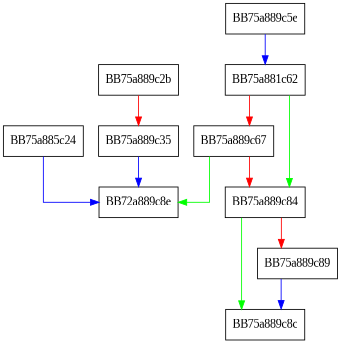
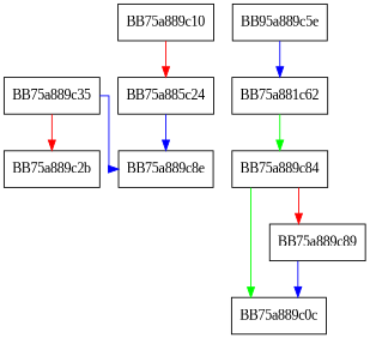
  digraph {
    fontname="Liberation Serif"
    splines=ortho
    node [fontname="Liberation Serif" shape=box]
    edge [color=red fontname="Liberation Serif"]
    n1 [label=BB75a885c24]
+   BB75a889c10
    BB75a889c2b
    BB75a889c35
-   BB75a889c8e [label=BB72a889c8e]
+   BB75a889c8e
    n6 [label=BB75a881c62]
    BB75a889c84
-   BB75a889c67
-   BB75a889c5e
-   BB75a889c8c
+   BB75a889c5e [label=BB95a889c5e]
+   BB75a889c8c [label=BB75a889c0c]
    BB75a889c89
    n1 -> BB75a889c8e [color=blue]
-   BB75a889c2b -> BB75a889c35
+   BB75a889c10 -> n1
+   BB75a889c35 -> BB75a889c2b
    BB75a889c35 -> BB75a889c8e [color=blue]
    n6 -> BB75a889c84 [color=green]
-   n6 -> BB75a889c67
    BB75a889c84 -> BB75a889c8c [color=green]
    BB75a889c84 -> BB75a889c89
-   BB75a889c67 -> BB75a889c8e [color=green]
-   BB75a889c67 -> BB75a889c84
    BB75a889c5e -> n6 [color=blue]
    BB75a889c89 -> BB75a889c8c [color=blue]
  }
